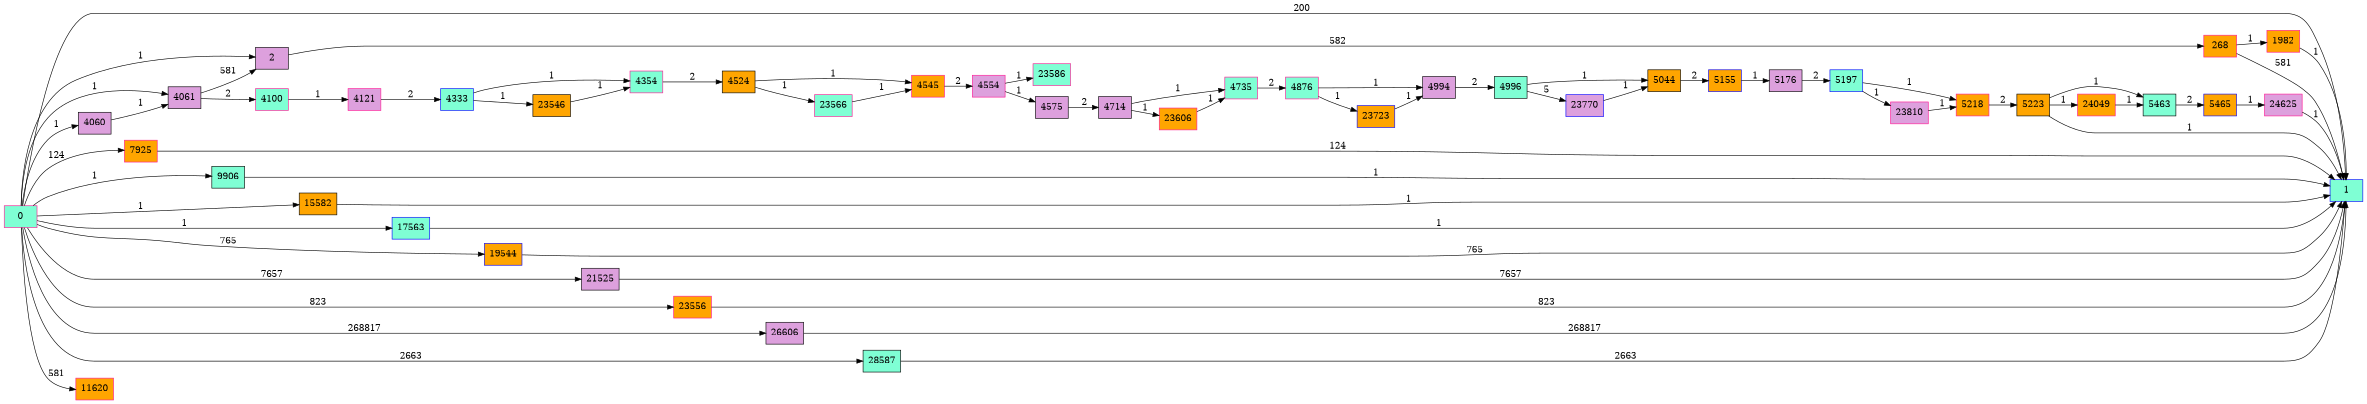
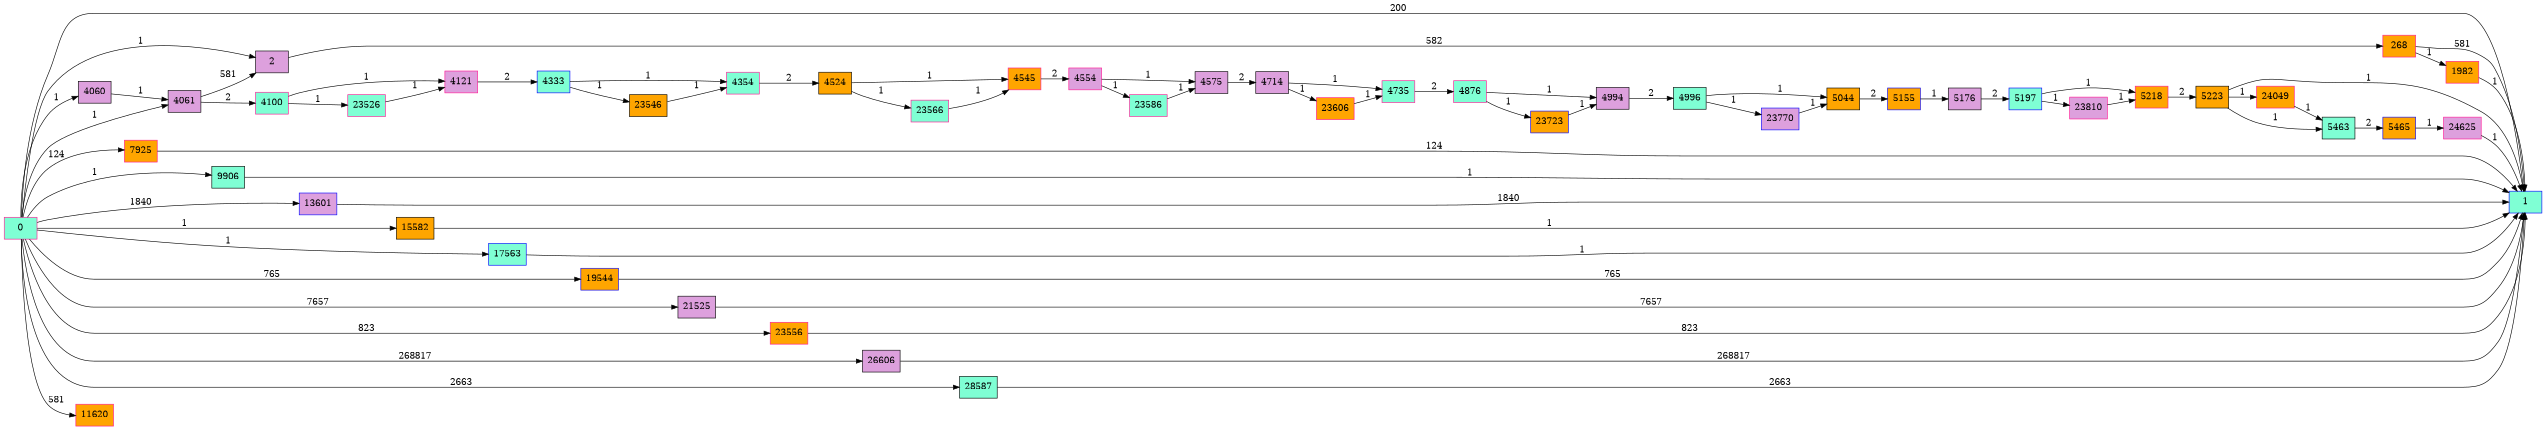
  digraph {
    rankdir=LR
    node [color=deeppink fillcolor=orange shape=rectangle style=filled]
    2 [color=black fillcolor=plum]
    268
    1 [color=blue fillcolor=aquamarine]
    1982
    4060 [color=black fillcolor=plum]
    4061 [color=black fillcolor=plum]
    4100 [fillcolor=aquamarine]
    4121 [fillcolor=plum]
+   23526 [fillcolor=aquamarine]
    4333 [color=blue fillcolor=aquamarine]
    4354 [fillcolor=aquamarine]
    23546 [color=black]
    4524 [color=black]
    4545
    23566 [fillcolor=aquamarine]
    4554 [fillcolor=plum]
    4575 [color=black fillcolor=plum]
    23586 [fillcolor=aquamarine]
    4714 [color=black fillcolor=plum]
    4735 [fillcolor=aquamarine]
    23606
    4876 [fillcolor=aquamarine]
    4994 [color=black fillcolor=plum]
    23723 [color=blue]
    4996 [color=black fillcolor=aquamarine]
    5044 [color=black]
    23770 [color=blue fillcolor=plum]
    5155 [color=blue]
    5176 [color=black fillcolor=plum]
    5197 [color=blue fillcolor=aquamarine]
    5218
    23810 [fillcolor=plum]
    5223 [color=black]
    5463 [color=black fillcolor=aquamarine]
    24049
    5465 [color=blue]
    24625 [fillcolor=plum]
    7925
    9906 [color=black fillcolor=aquamarine]
+   13601 [color=blue fillcolor=plum]
    15582 [color=black]
    17563 [color=blue fillcolor=aquamarine]
    19544 [color=blue]
    21525 [color=black fillcolor=plum]
    n45 [label=23556]
    26606 [color=black fillcolor=plum]
    28587 [color=black fillcolor=aquamarine]
    0 [fillcolor=aquamarine]
    11620
    2 -> 268 [label=582]
    268 -> 1 [label=581]
    268 -> 1982 [label=1]
    1982 -> 1 [label=1]
    4060 -> 4061 [label=1]
    4061 -> 2 [label=581]
    4061 -> 4100 [label=2]
    4100 -> 4121 [label=1]
+   4100 -> 23526 [label=1]
    4121 -> 4333 [label=2]
+   23526 -> 4121 [label=1]
    4333 -> 4354 [label=1]
    4333 -> 23546 [label=1]
    4354 -> 4524 [label=2]
    23546 -> 4354 [label=1]
    4524 -> 4545 [label=1]
    4524 -> 23566 [label=1]
    4545 -> 4554 [label=2]
    23566 -> 4545 [label=1]
    4554 -> 4575 [label=1]
    4554 -> 23586 [label=1]
    4575 -> 4714 [label=2]
+   23586 -> 4575 [label=1]
    4714 -> 4735 [label=1]
    4714 -> 23606 [label=1]
    4735 -> 4876 [label=2]
    23606 -> 4735 [label=1]
    4876 -> 4994 [label=1]
    4876 -> 23723 [label=1]
    4994 -> 4996 [label=2]
    23723 -> 4994 [label=1]
    4996 -> 5044 [label=1]
-   4996 -> 23770 [label=5]
+   4996 -> 23770 [label=1]
    5044 -> 5155 [label=2]
    23770 -> 5044 [label=1]
    5155 -> 5176 [label=1]
    5176 -> 5197 [label=2]
    5197 -> 5218 [label=1]
    5197 -> 23810 [label=1]
    5218 -> 5223 [label=2]
    23810 -> 5218 [label=1]
    5223 -> 1 [label=1]
    5223 -> 5463 [label=1]
    5223 -> 24049 [label=1]
    5463 -> 5465 [label=2]
    24049 -> 5463 [label=1]
    5465 -> 24625 [label=1]
    24625 -> 1 [label=1]
    7925 -> 1 [label=124]
    9906 -> 1 [label=1]
+   13601 -> 1 [label=1840]
    15582 -> 1 [label=1]
    17563 -> 1 [label=1]
    19544 -> 1 [label=765]
    21525 -> 1 [label=7657]
    n45 -> 1 [label=823]
    26606 -> 1 [label=268817]
    28587 -> 1 [label=2663]
    0 -> 2 [label=1]
    0 -> 1 [label=200]
    0 -> 4060 [label=1]
    0 -> 4061 [label=1]
    0 -> 7925 [label=124]
    0 -> 9906 [label=1]
+   0 -> 13601 [label=1840]
    0 -> 15582 [label=1]
    0 -> 17563 [label=1]
    0 -> 19544 [label=765]
    0 -> 21525 [label=7657]
    0 -> n45 [label=823]
    0 -> 26606 [label=268817]
    0 -> 28587 [label=2663]
    0 -> 11620 [label=581]
  }
